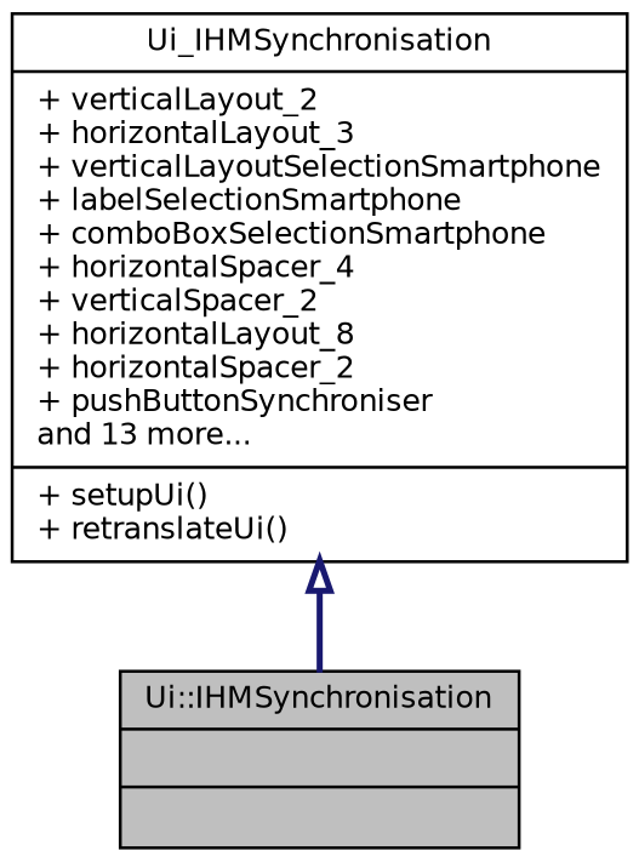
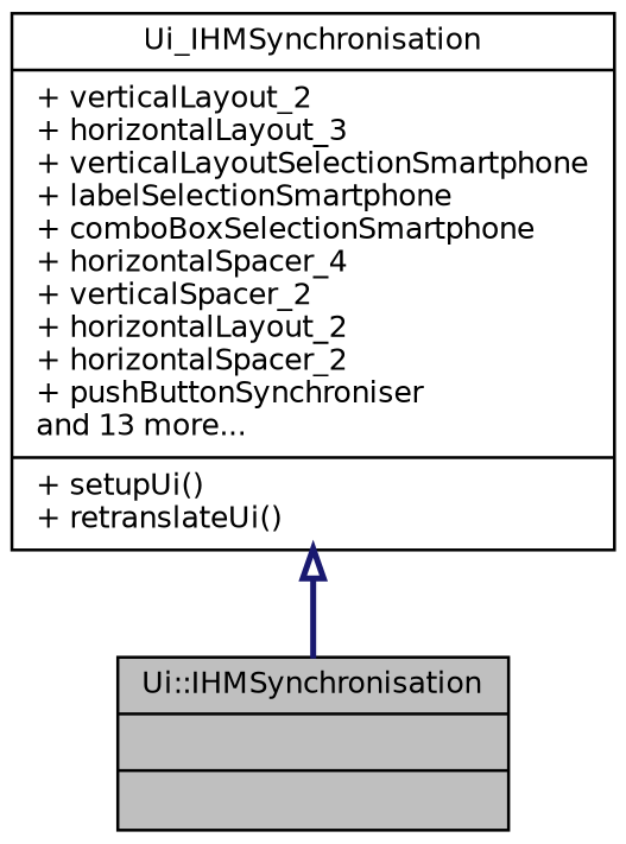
  digraph {
    node [color=black fontname=Helvetica fontsize=10 shape=record style=filled]
    n1 [fillcolor=grey75 fontcolor=black height=0.2 label="{Ui::IHMSynchronisation\n||}" width=0.4]
-   n2 [fillcolor=white height=0.2 label="{Ui_IHMSynchronisation\n|+ verticalLayout_2\l+ horizontalLayout_3\l+ verticalLayoutSelectionSmartphone\l+ labelSelectionSmartphone\l+ comboBoxSelectionSmartphone\l+ horizontalSpacer_4\l+ verticalSpacer_2\l+ horizontalLayout_8\l+ horizontalSpacer_2\l+ pushButtonSynchroniser\land 13 more...\l|+ setupUi()\l+ retranslateUi()\l}" width=0.4]
+   n2 [fillcolor=white height=0.2 label="{Ui_IHMSynchronisation\n|+ verticalLayout_2\l+ horizontalLayout_3\l+ verticalLayoutSelectionSmartphone\l+ labelSelectionSmartphone\l+ comboBoxSelectionSmartphone\l+ horizontalSpacer_4\l+ verticalSpacer_2\l+ horizontalLayout_2\l+ horizontalSpacer_2\l+ pushButtonSynchroniser\land 13 more...\l|+ setupUi()\l+ retranslateUi()\l}" width=0.4]
    n2 -> n1 [arrowtail=onormal color=midnightblue dir=back fontname=Helvetica fontsize=10 labelfontname=Helvetica labelfontsize=10 style=bold]
  }
